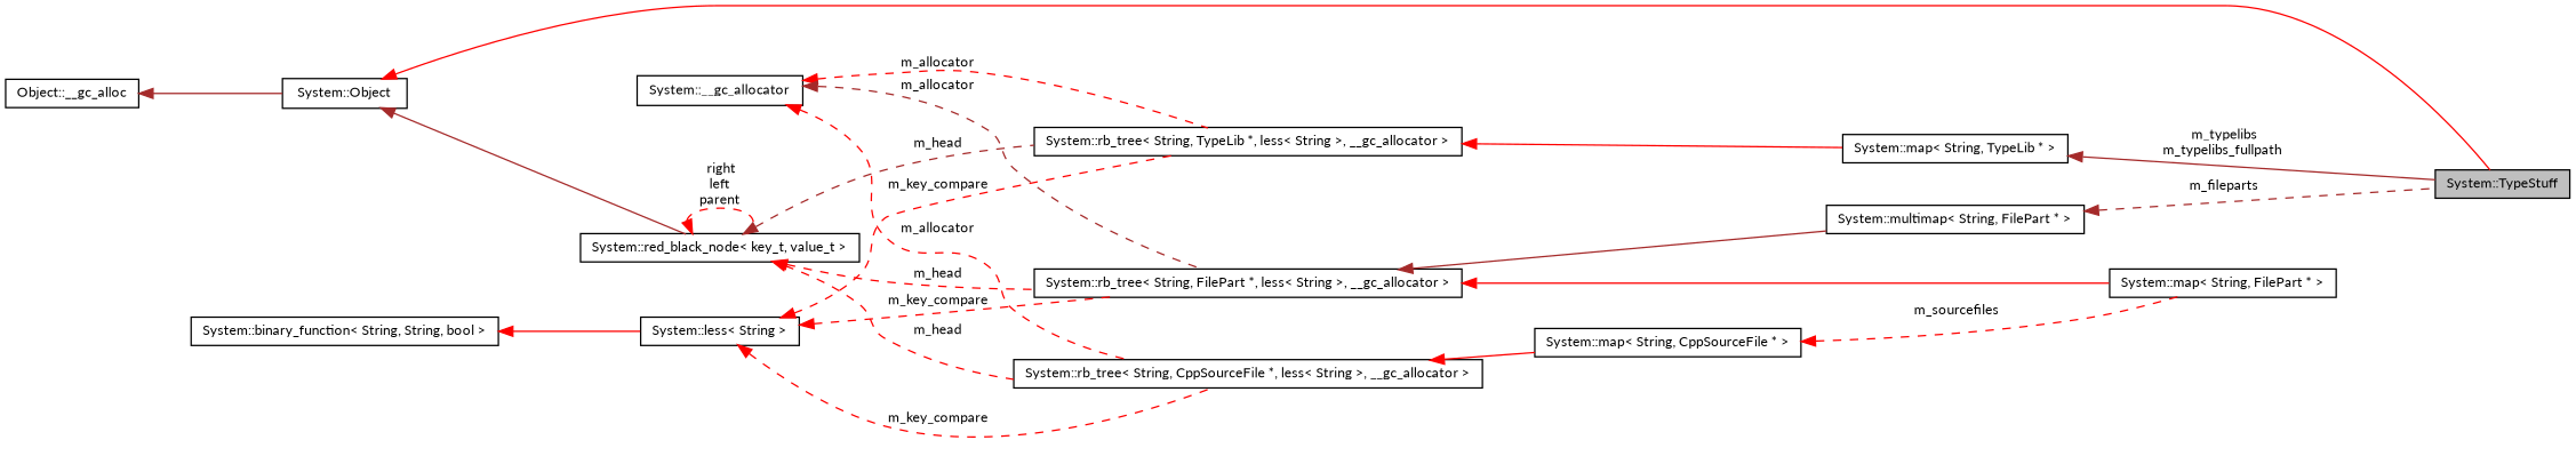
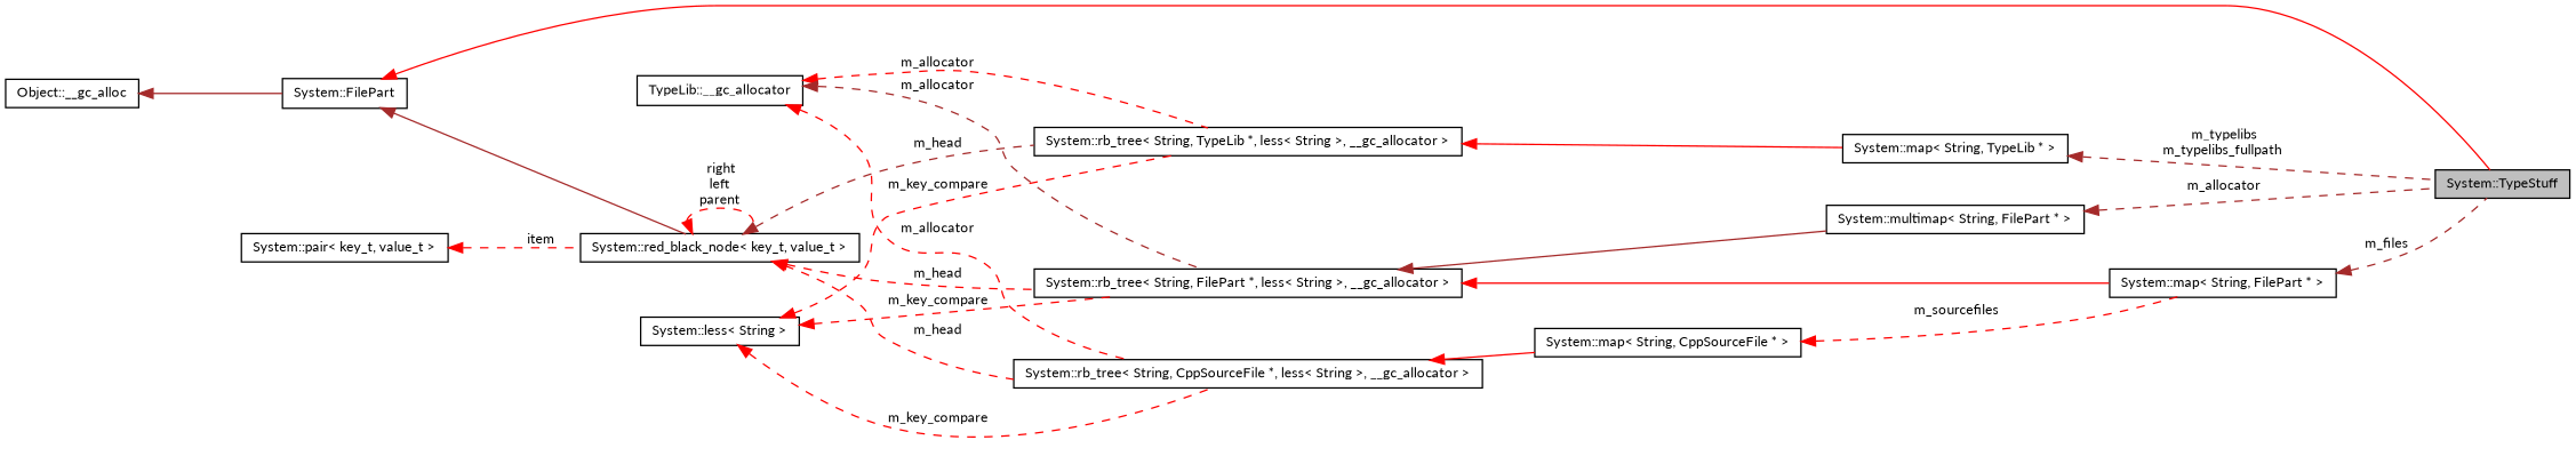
  digraph {
    fontname=Lato
    rankdir=LR
    node [color=black fillcolor=white fontname=Lato fontsize=10 shape=record style=filled]
    edge [color=red dir=back fontname=Lato fontsize=10 labelfontname=Helvetica labelfontsize=10 style=dashed]
    n1 [fillcolor=grey75 fontcolor=black height=0.2 label="System::TypeStuff" width=0.4]
-   n2 [height=0.2 label="System::Object" width=0.4]
+   n2 [height=0.2 label="System::FilePart" width=0.4]
    n3 [height=0.2 label="System::red_black_node\< key_t, value_t \>" width=0.4]
    n4 [height=0.2 label="System::rb_tree\< String, TypeLib *, less\< String \>, __gc_allocator \>" width=0.4]
    n5 [height=0.2 label="System::rb_tree\< String, CppSourceFile *, less\< String \>, __gc_allocator \>" width=0.4]
    n6 [height=0.2 label="System::rb_tree\< String, FilePart *, less\< String \>, __gc_allocator \>" width=0.4]
    n7 [height=0.2 label="Object::__gc_alloc" width=0.4]
    n8 [height=0.2 label="System::map\< String, TypeLib * \>" width=0.4]
-   n9 [height=0.2 label="System::__gc_allocator" width=0.4]
+   n9 [height=0.2 label="TypeLib::__gc_allocator" width=0.4]
    n10 [height=0.2 label="System::map\< String, CppSourceFile * \>" width=0.4]
    n11 [height=0.2 label="System::map\< String, FilePart * \>" width=0.4]
    n12 [height=0.2 label="System::multimap\< String, FilePart * \>" width=0.4]
    n13 [height=0.2 label="System::less\< String \>" width=0.4]
-   n14 [height=0.2 label="System::binary_function\< String, String, bool \>" width=0.4]
+   n15 [height=0.2 label="System::pair\< key_t, value_t \>" width=0.4]
    n2 -> n1 [style=solid]
    n2 -> n3 [color=brown style=solid]
    n3 -> n3 [label=" right\nleft\nparent"]
    n3 -> n4 [color=brown label=" m_head"]
    n3 -> n5 [label=" m_head"]
    n3 -> n6 [label=" m_head"]
    n4 -> n8 [style=solid]
    n5 -> n10 [style=solid]
    n6 -> n11 [style=solid]
    n6 -> n12 [color=brown style=solid]
    n7 -> n2 [color=brown style=solid]
-   n8 -> n1 [color=brown label=" m_typelibs\nm_typelibs_fullpath" style=solid]
+   n8 -> n1 [color=brown label=" m_typelibs\nm_typelibs_fullpath"]
    n9 -> n4 [label=" m_allocator"]
    n9 -> n5 [label=" m_allocator"]
    n9 -> n6 [color=brown label=" m_allocator"]
    n10 -> n11 [label=" m_sourcefiles"]
-   n12 -> n1 [color=brown label=" m_fileparts"]
+   n11 -> n1 [color=brown label=" m_files"]
+   n12 -> n1 [color=brown label=" m_allocator"]
    n13 -> n4 [label=" m_key_compare"]
    n13 -> n5 [label=" m_key_compare"]
    n13 -> n6 [label=" m_key_compare"]
-   n14 -> n13 [style=solid]
+   n15 -> n3 [label=" item"]
  }
